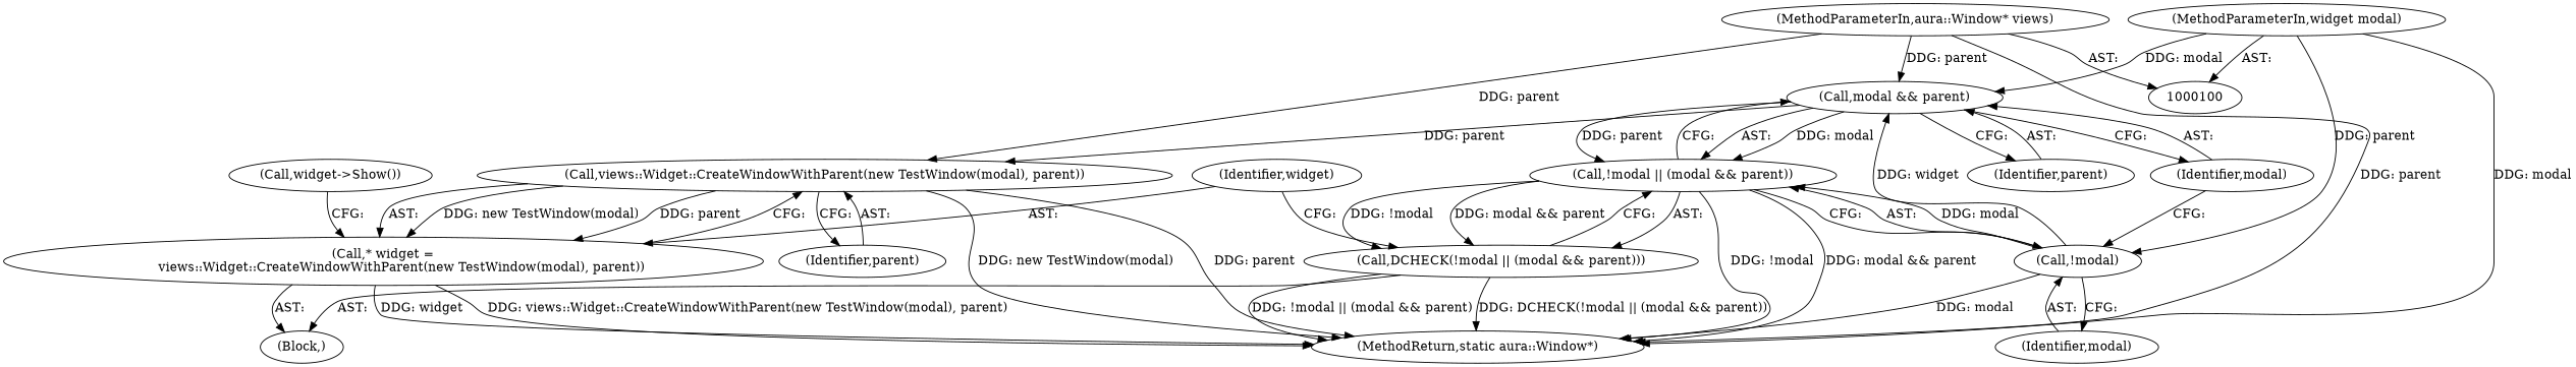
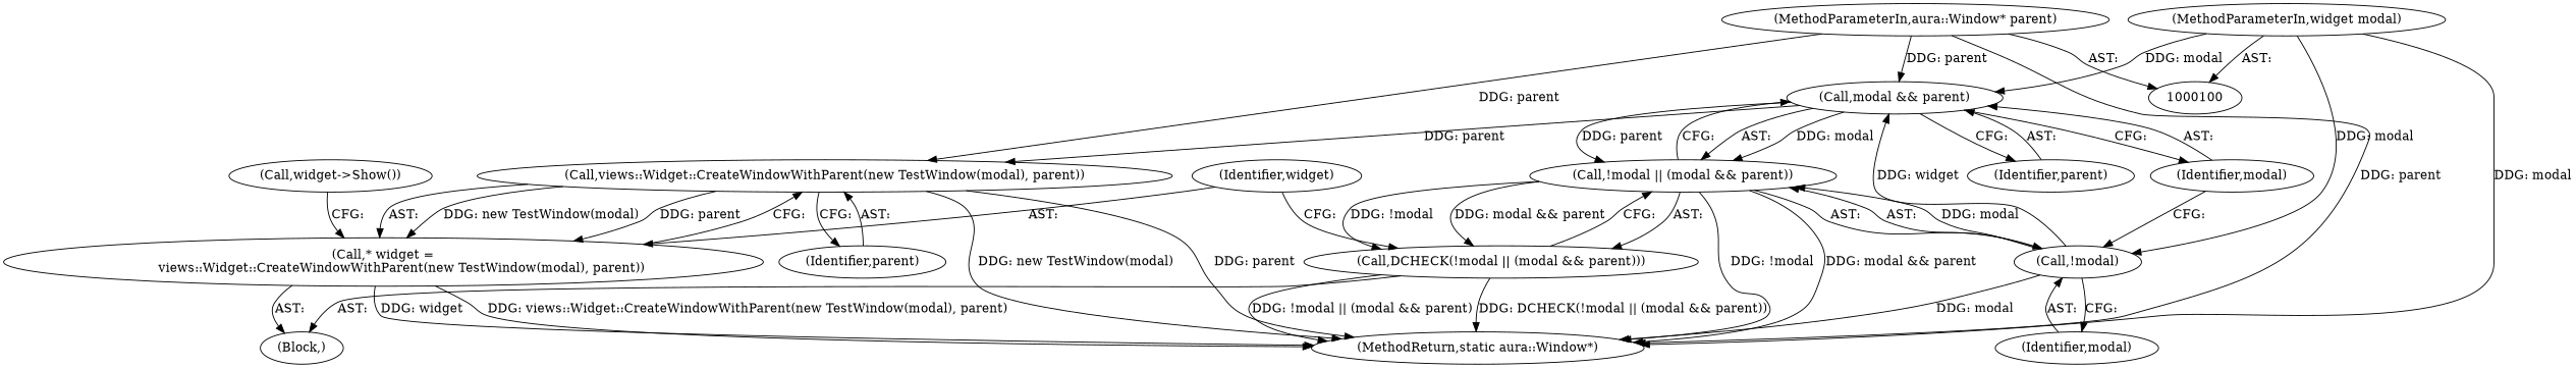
  digraph {
    n1 [label="(Call,modal && parent)"]
    n2 [label="(Call,!modal || (modal && parent))"]
    n3 [label="(Call,views::Widget::CreateWindowWithParent(new TestWindow(modal), parent))"]
    n4 [label="(Identifier,parent)"]
    n5 [label="(Identifier,modal)"]
    n6 [label="(MethodReturn,static aura::Window*)"]
    n7 [label="(Call,!modal)"]
    n8 [label="(Call,DCHECK(!modal || (modal && parent)))"]
    n9 [label="(Call,* widget =\n         views::Widget::CreateWindowWithParent(new TestWindow(modal), parent))"]
    n10 [label="(Identifier,parent)"]
    n11 [label="(Identifier,modal)"]
    n12 [label="(MethodParameterIn,widget modal)"]
    1000100
-   n14 [label="(MethodParameterIn,aura::Window* views)"]
+   n14 [label="(MethodParameterIn,aura::Window* parent)"]
    n15 [label="(Block,)"]
    n16 [label="(Identifier,widget)"]
    n17 [label="(Call,widget->Show())"]
    n1 -> n2 [label="AST: "]
    n1 -> n2 [label="DDG: modal"]
    n1 -> n2 [label="DDG: parent"]
    n1 -> n3 [label="DDG: parent"]
    n1 -> n4 [label="CFG: "]
    n1 -> n5 [label="CFG: "]
    n2 -> n1 [label="CFG: "]
    n2 -> n6 [label="DDG: modal && parent"]
    n2 -> n6 [label="DDG: !modal"]
-   n2 -> n7 [label="CFG: "]
+   n2 -> n7 [label="AST: "]
    n2 -> n8 [label="AST: "]
    n2 -> n8 [label="DDG: !modal"]
    n2 -> n8 [label="DDG: modal && parent"]
    n3 -> n6 [label="DDG: parent"]
    n3 -> n6 [label="DDG: new TestWindow(modal)"]
    n3 -> n9 [label="AST: "]
    n3 -> n9 [label="DDG: new TestWindow(modal)"]
    n3 -> n9 [label="DDG: parent"]
    n3 -> n10 [label="CFG: "]
    n4 -> n1 [label="AST: "]
    n5 -> n1 [label="AST: "]
    n5 -> n7 [label="CFG: "]
    n7 -> n1 [label="DDG: widget"]
    n7 -> n2 [label="AST: "]
    n7 -> n2 [label="DDG: modal"]
    n7 -> n6 [label="DDG: modal"]
    n7 -> n11 [label="CFG: "]
    n8 -> n2 [label="CFG: "]
    n8 -> n6 [label="DDG: DCHECK(!modal || (modal && parent))"]
    n8 -> n6 [label="DDG: !modal || (modal && parent)"]
    n8 -> n15 [label="AST: "]
    n9 -> n3 [label="CFG: "]
    n9 -> n6 [label="DDG: views::Widget::CreateWindowWithParent(new TestWindow(modal), parent)"]
    n9 -> n6 [label="DDG: widget"]
    n9 -> n15 [label="AST: "]
    n10 -> n3 [label="AST: "]
    n11 -> n7 [label="AST: "]
    n12 -> n1 [label="DDG: modal"]
    n12 -> n6 [label="DDG: modal"]
-   n12 -> n7 [label="DDG: parent"]
+   n12 -> n7 [label="DDG: modal"]
    n12 -> 1000100 [label="AST: "]
    n14 -> n1 [label="DDG: parent"]
    n14 -> n3 [label="DDG: parent"]
    n14 -> n6 [label="DDG: parent"]
    n14 -> 1000100 [label="AST: "]
    n16 -> n8 [label="CFG: "]
    n16 -> n9 [label="AST: "]
    n17 -> n9 [label="CFG: "]
  }
